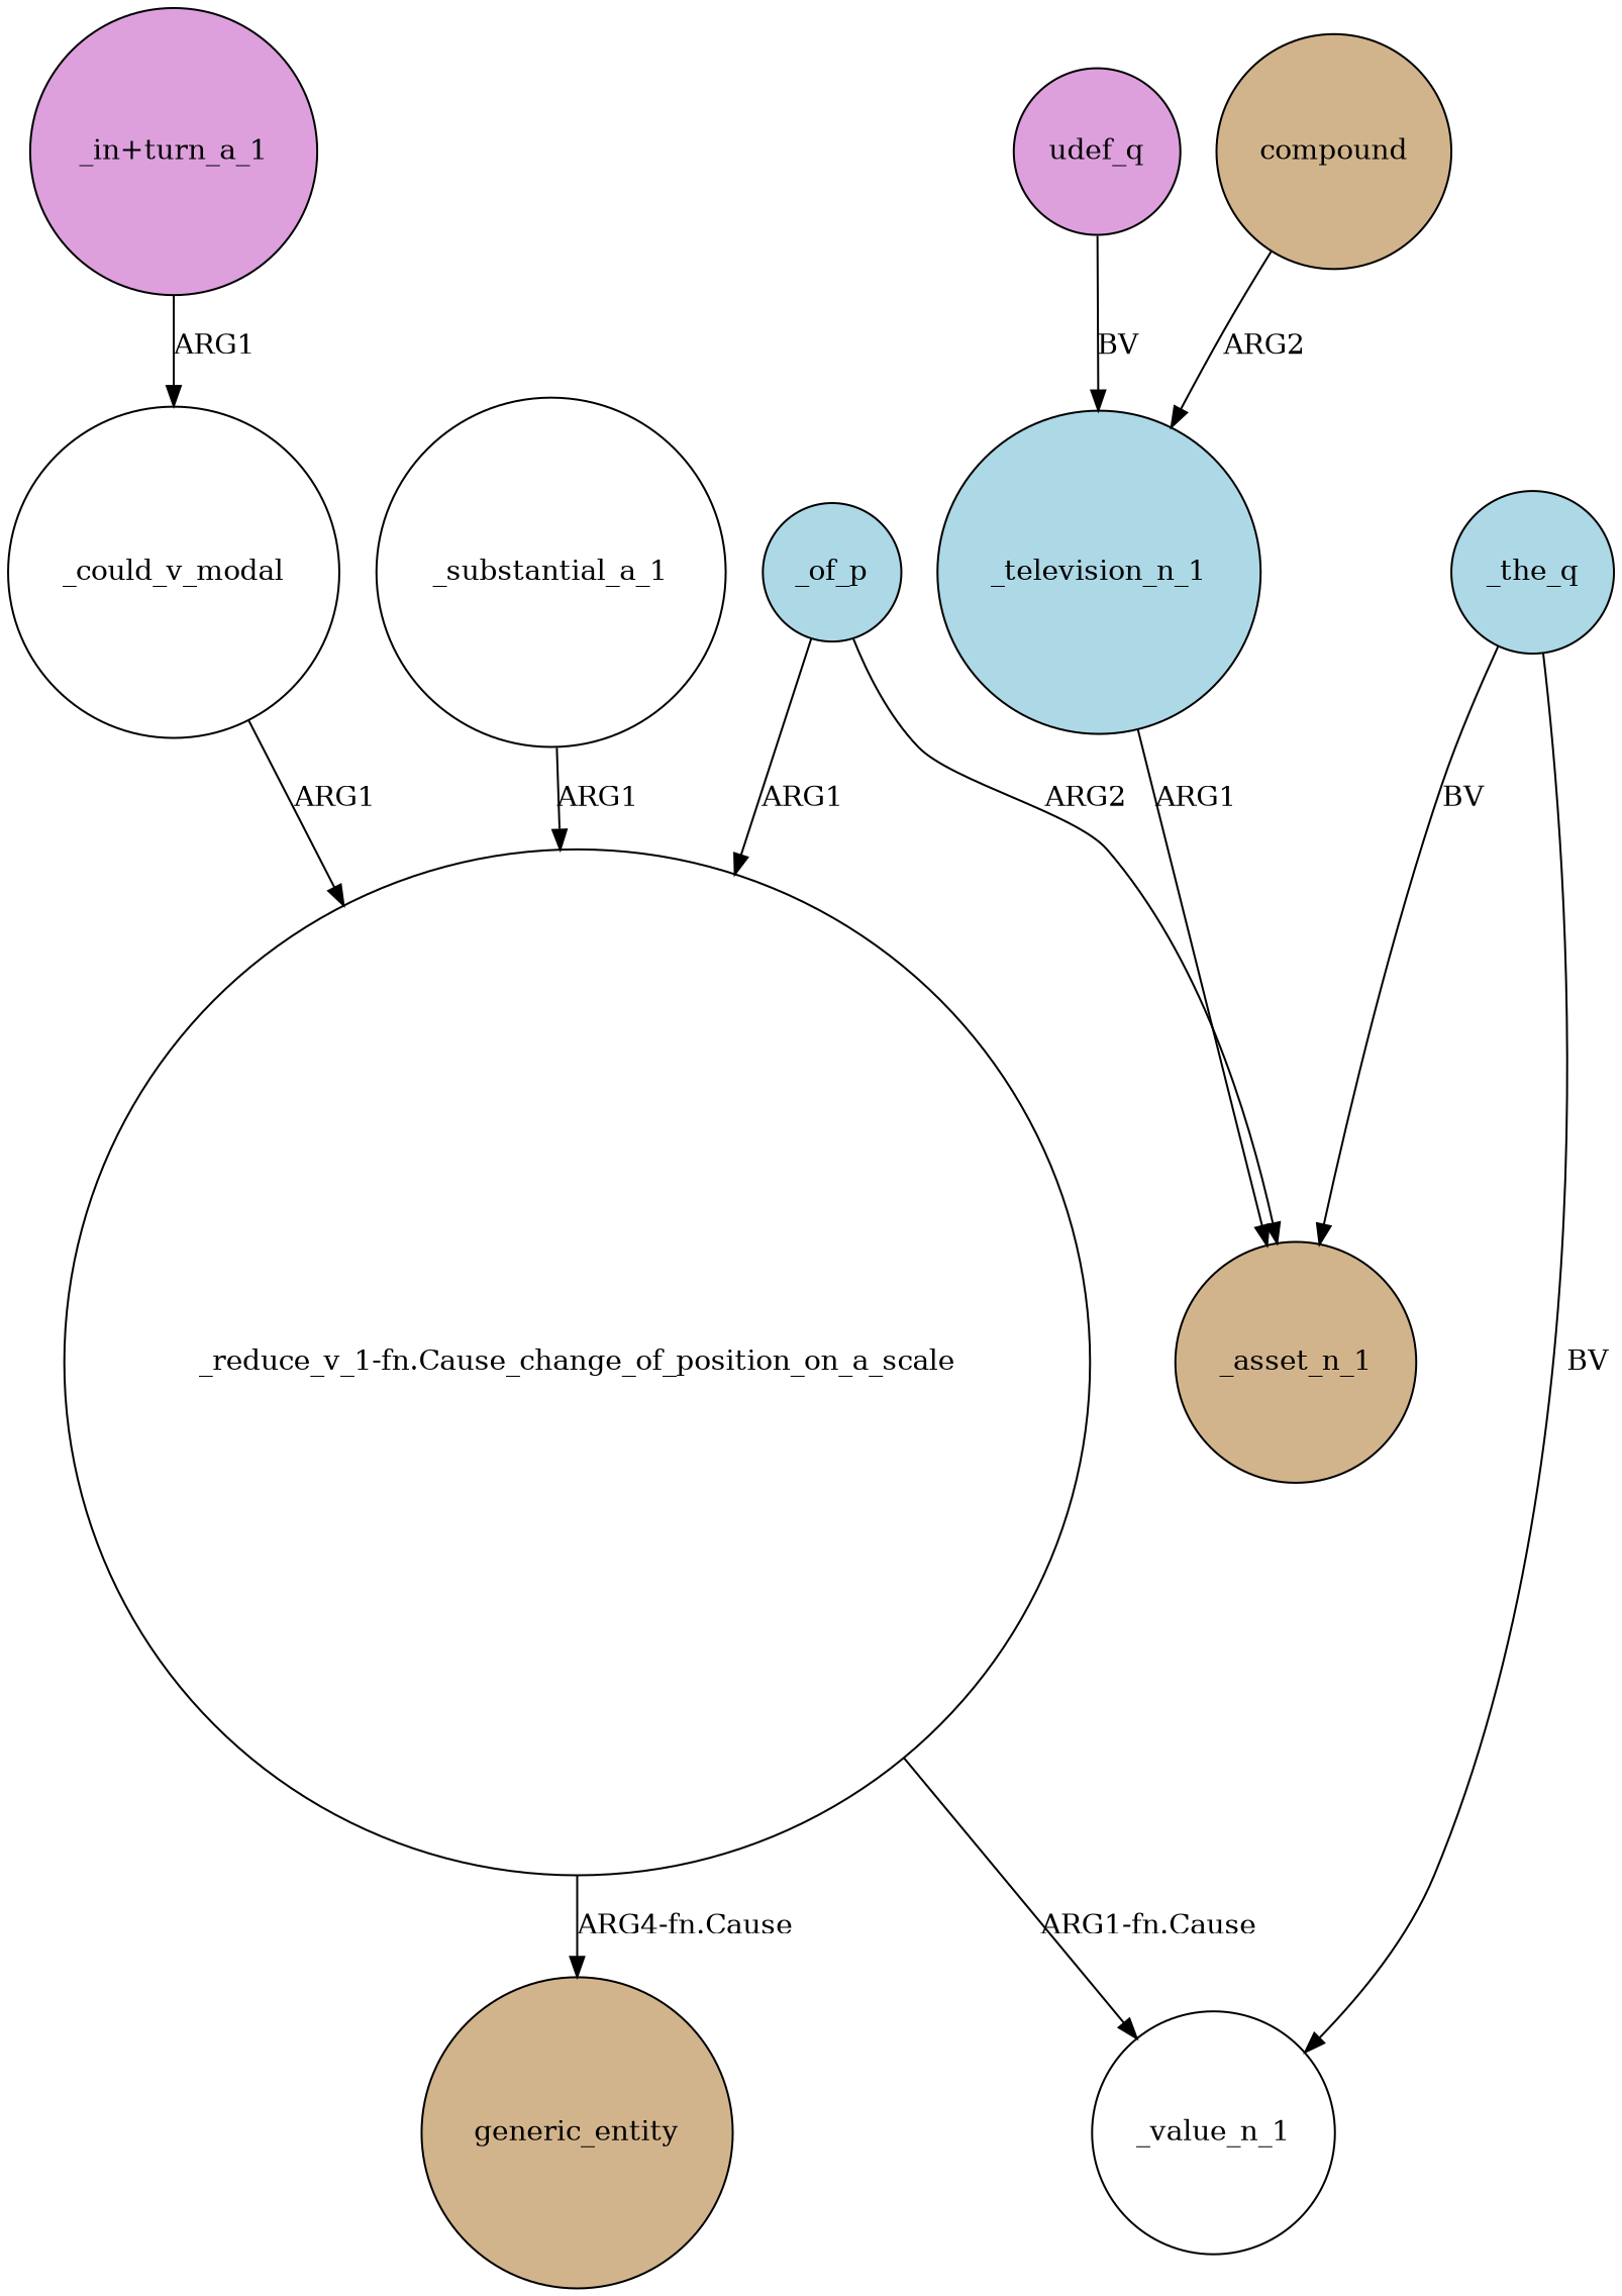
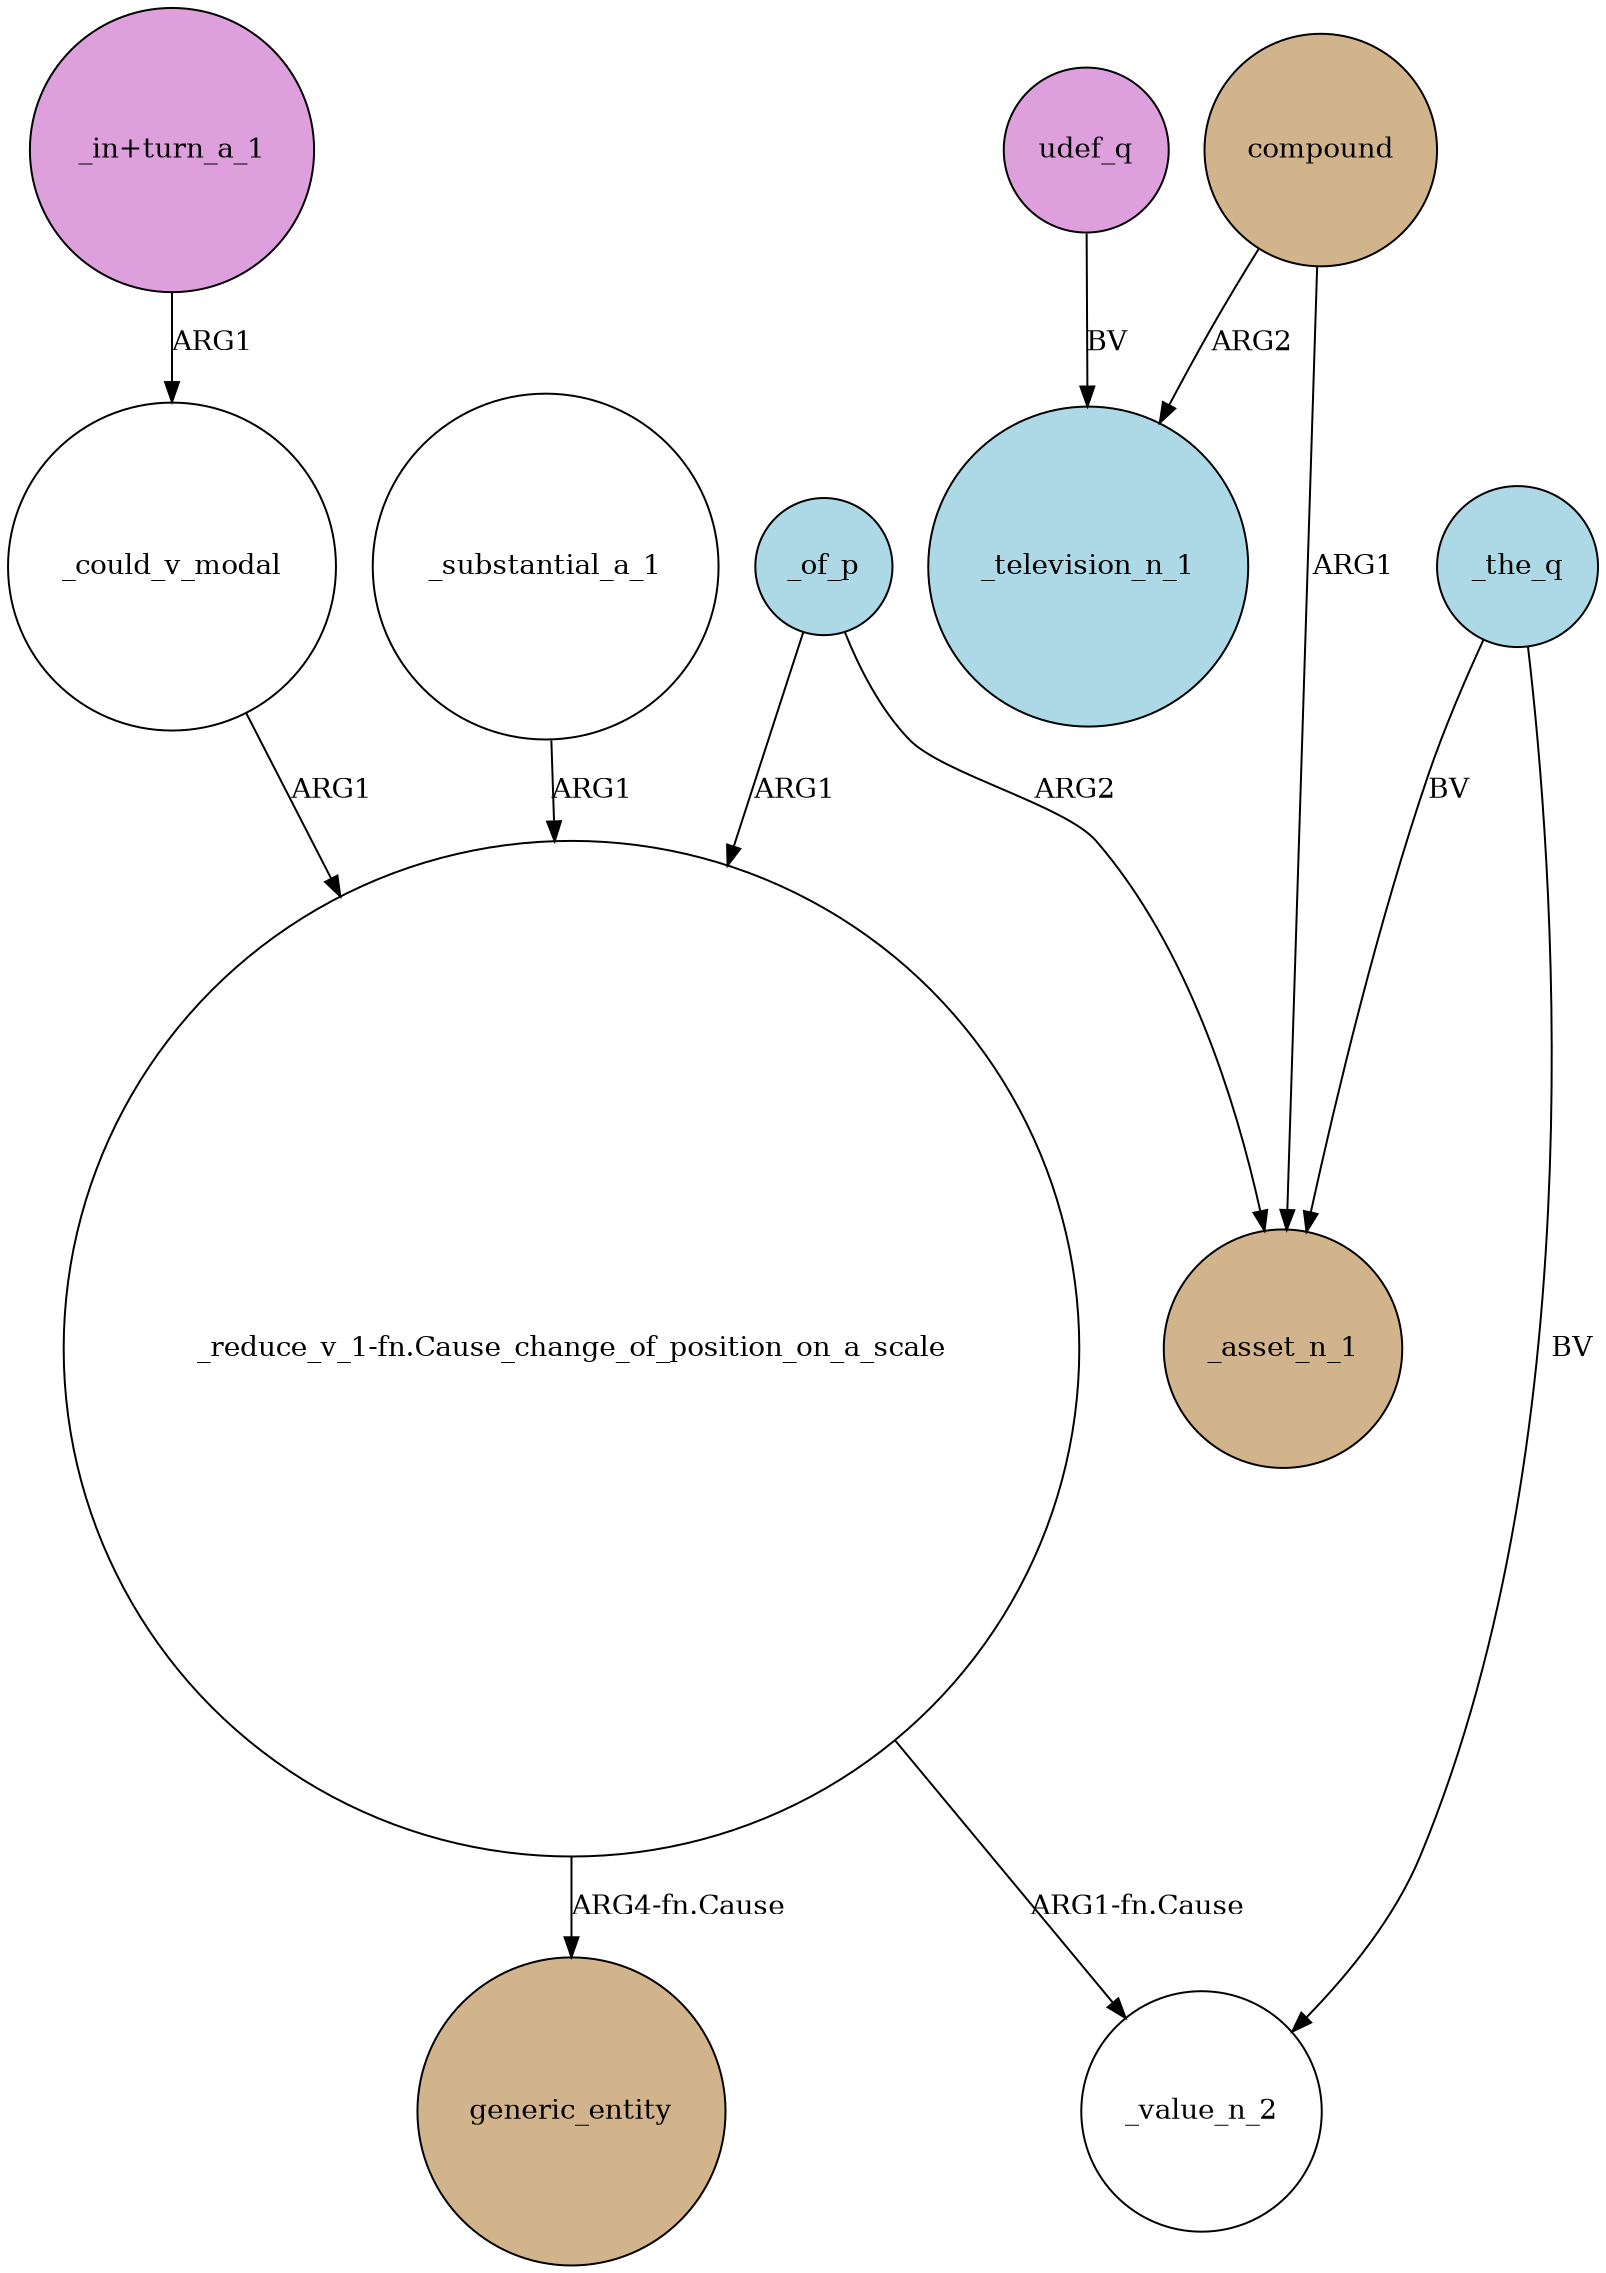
  digraph {
    node [fillcolor=white shape=circle style=filled]
    _of_p [fillcolor=lightblue]
    _asset_n_1 [fillcolor=tan]
    "_reduce_v_1-fn.Cause_change_of_position_on_a_scale"
    "_in+turn_a_1" [fillcolor=plum]
    _could_v_modal
-   _value_n_1
+   _value_n_1 [label=_value_n_2]
    generic_entity [fillcolor=tan]
    compound [fillcolor=tan]
    _television_n_1 [fillcolor=lightblue]
    _the_q [fillcolor=lightblue]
    udef_q [fillcolor=plum]
    _substantial_a_1
    _of_p -> _asset_n_1 [label=ARG2]
    _of_p -> "_reduce_v_1-fn.Cause_change_of_position_on_a_scale" [label=ARG1]
    "_reduce_v_1-fn.Cause_change_of_position_on_a_scale" -> _value_n_1 [label="ARG1-fn.Cause"]
    "_reduce_v_1-fn.Cause_change_of_position_on_a_scale" -> generic_entity [label="ARG4-fn.Cause"]
    "_in+turn_a_1" -> _could_v_modal [label=ARG1]
    _could_v_modal -> "_reduce_v_1-fn.Cause_change_of_position_on_a_scale" [label=ARG1]
-   _television_n_1 -> _asset_n_1 [label=ARG1]
+   compound -> _asset_n_1 [label=ARG1]
    compound -> _television_n_1 [label=ARG2]
    _the_q -> _asset_n_1 [label=BV]
    _the_q -> _value_n_1 [label=BV]
    udef_q -> _television_n_1 [label=BV]
    _substantial_a_1 -> "_reduce_v_1-fn.Cause_change_of_position_on_a_scale" [label=ARG1]
  }
